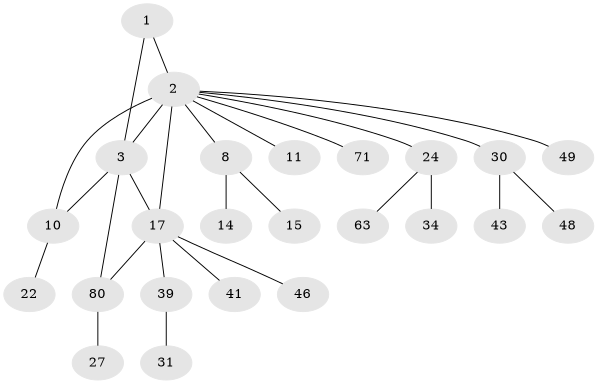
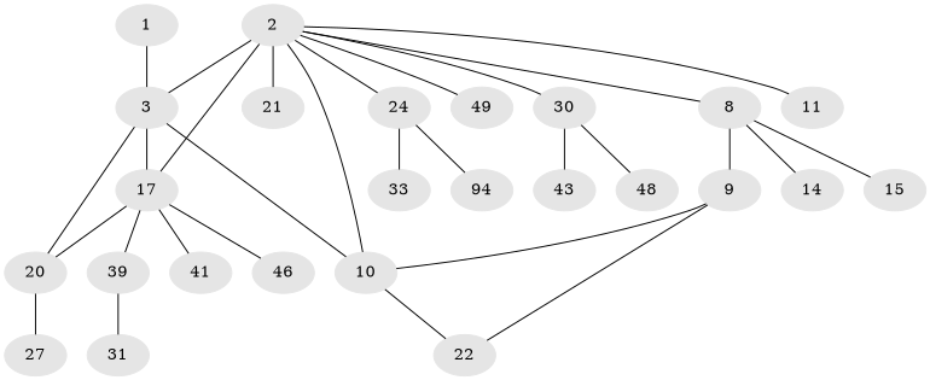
  graph {
    node [color=gray90 style=filled]
    1 [super="+47"]
    2 [super="+19+7+32+18+12"]
    3 [super="+5+4"]
    8 [super="+16"]
    10
    11
    17
-   21 [label=71]
+   21
    24 [super="+37+26"]
    30
    49
-   20 [super="+51" label=80]
+   20 [super="+51"]
+   9 [super="+23+35"]
    14
    15 [super="+39"]
    22 [super="+42"]
    n17 [label=39 super="+36"]
    41
    46
    27
-   33 [label=63]
-   34 [super="+40"]
+   33
+   34 [super="+40" label=94]
    43
    48
    31
-   1 -- 2
    1 -- 3
    2 -- 3 [weight=4]
    2 -- 8
    2 -- 10
    2 -- 11
    2 -- 17 [weight=2]
    2 -- 21
    2 -- 24
    2 -- 30
    2 -- 49
    3 -- 10 [weight=2]
    3 -- 17 [weight=3]
    3 -- 20
+   8 -- 9
    8 -- 14
    8 -- 15
    10 -- 22
    17 -- 20
    17 -- n17
    17 -- 41
    17 -- 46
    24 -- 33
    24 -- 34
    30 -- 43
    30 -- 48
    20 -- 27
+   9 -- 10
+   9 -- 22
    n17 -- 31
  }
